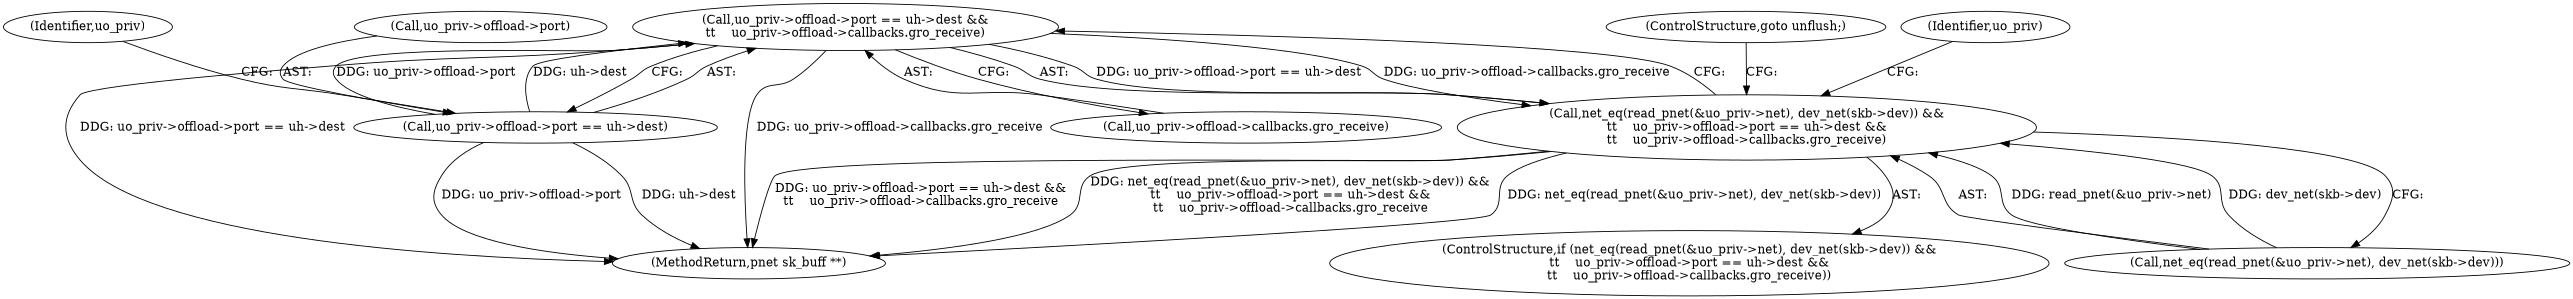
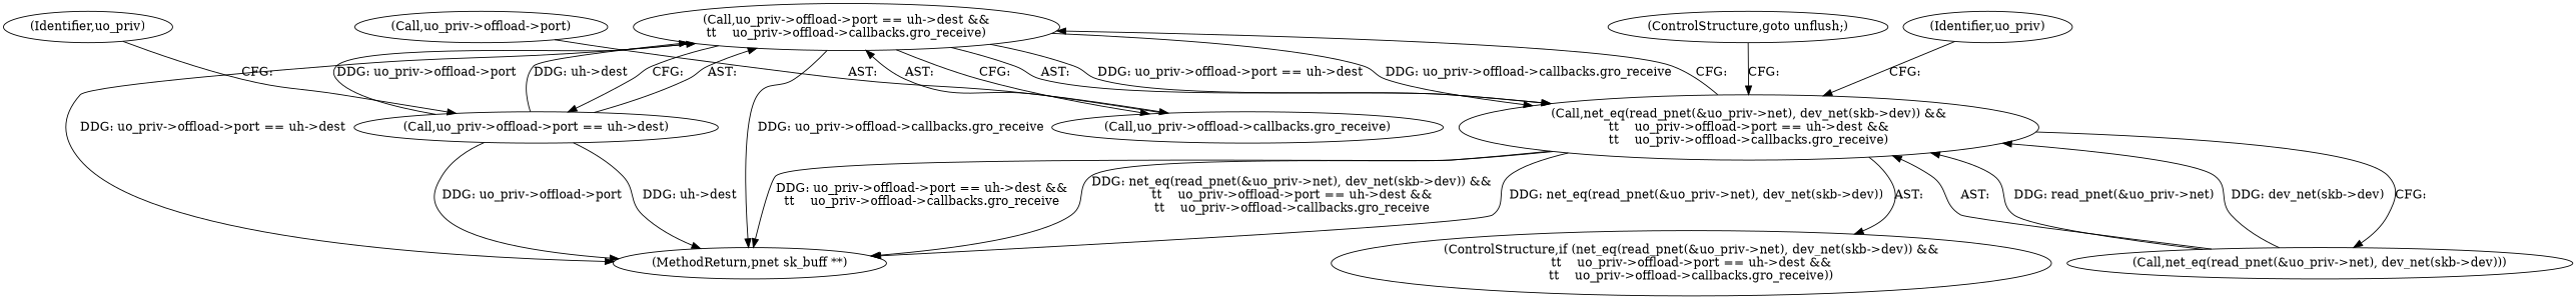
  digraph {
    n1 [label="(Call,uo_priv->offload->port == uh->dest &&\n\t\t    uo_priv->offload->callbacks.gro_receive)"]
    n2 [label="(Call,uo_priv->offload->port == uh->dest)"]
    n3 [label="(Call,net_eq(read_pnet(&uo_priv->net), dev_net(skb->dev)) &&\n\t\t    uo_priv->offload->port == uh->dest &&\n\t\t    uo_priv->offload->callbacks.gro_receive)"]
    n4 [label="(MethodReturn,pnet sk_buff **)"]
    n5 [label="(Call,uo_priv->offload->callbacks.gro_receive)"]
    n6 [label="(ControlStructure,if (net_eq(read_pnet(&uo_priv->net), dev_net(skb->dev)) &&\n\t\t    uo_priv->offload->port == uh->dest &&\n\t\t    uo_priv->offload->callbacks.gro_receive))"]
    n7 [label="(Call,net_eq(read_pnet(&uo_priv->net), dev_net(skb->dev)))"]
    n8 [label="(Call,uo_priv->offload->port)"]
    n9 [label="(Identifier,uo_priv)"]
    n10 [label="(ControlStructure,goto unflush;)"]
    n11 [label="(Identifier,uo_priv)"]
    n1 -> n2 [label="CFG: "]
    n1 -> n3 [label="AST: "]
    n1 -> n3 [label="DDG: uo_priv->offload->port == uh->dest"]
    n1 -> n3 [label="DDG: uo_priv->offload->callbacks.gro_receive"]
    n1 -> n4 [label="DDG: uo_priv->offload->port == uh->dest"]
    n1 -> n4 [label="DDG: uo_priv->offload->callbacks.gro_receive"]
    n1 -> n5 [label="CFG: "]
    n2 -> n1 [label="AST: "]
    n2 -> n1 [label="DDG: uo_priv->offload->port"]
    n2 -> n1 [label="DDG: uh->dest"]
    n2 -> n4 [label="DDG: uo_priv->offload->port"]
    n2 -> n4 [label="DDG: uh->dest"]
    n3 -> n1 [label="CFG: "]
    n3 -> n4 [label="DDG: net_eq(read_pnet(&uo_priv->net), dev_net(skb->dev)) &&\n\t\t    uo_priv->offload->port == uh->dest &&\n\t\t    uo_priv->offload->callbacks.gro_receive"]
    n3 -> n4 [label="DDG: net_eq(read_pnet(&uo_priv->net), dev_net(skb->dev))"]
    n3 -> n4 [label="DDG: uo_priv->offload->port == uh->dest &&\n\t\t    uo_priv->offload->callbacks.gro_receive"]
    n3 -> n6 [label="AST: "]
    n3 -> n7 [label="CFG: "]
    n5 -> n1 [label="AST: "]
    n7 -> n3 [label="AST: "]
    n7 -> n3 [label="DDG: read_pnet(&uo_priv->net)"]
    n7 -> n3 [label="DDG: dev_net(skb->dev)"]
-   n8 -> n2 [label="AST: "]
+   n8 -> n5 [label="AST: "]
    n9 -> n2 [label="CFG: "]
    n10 -> n3 [label="CFG: "]
    n11 -> n3 [label="CFG: "]
  }
